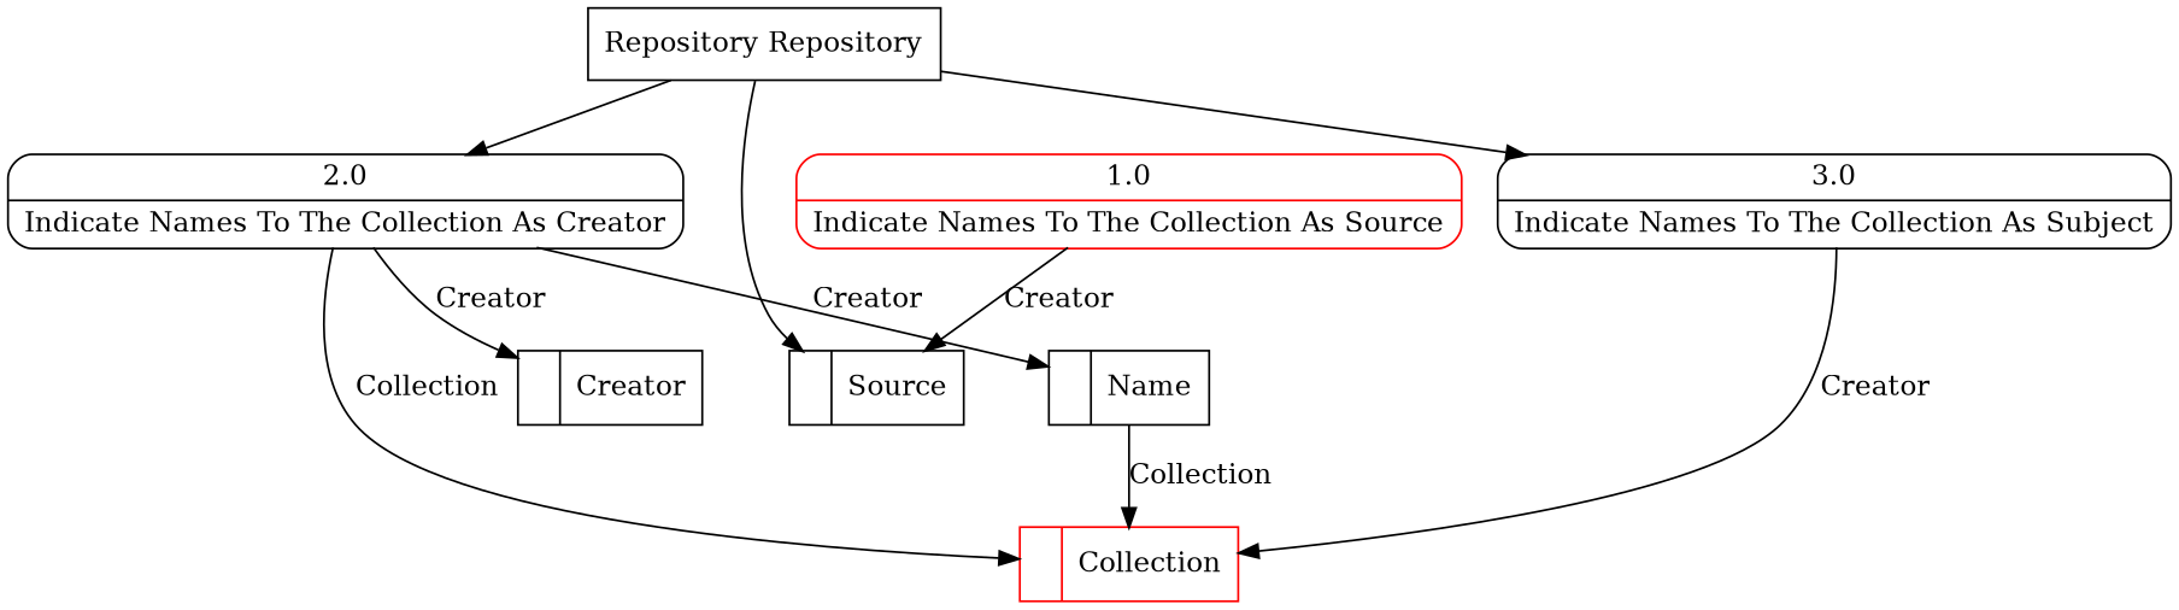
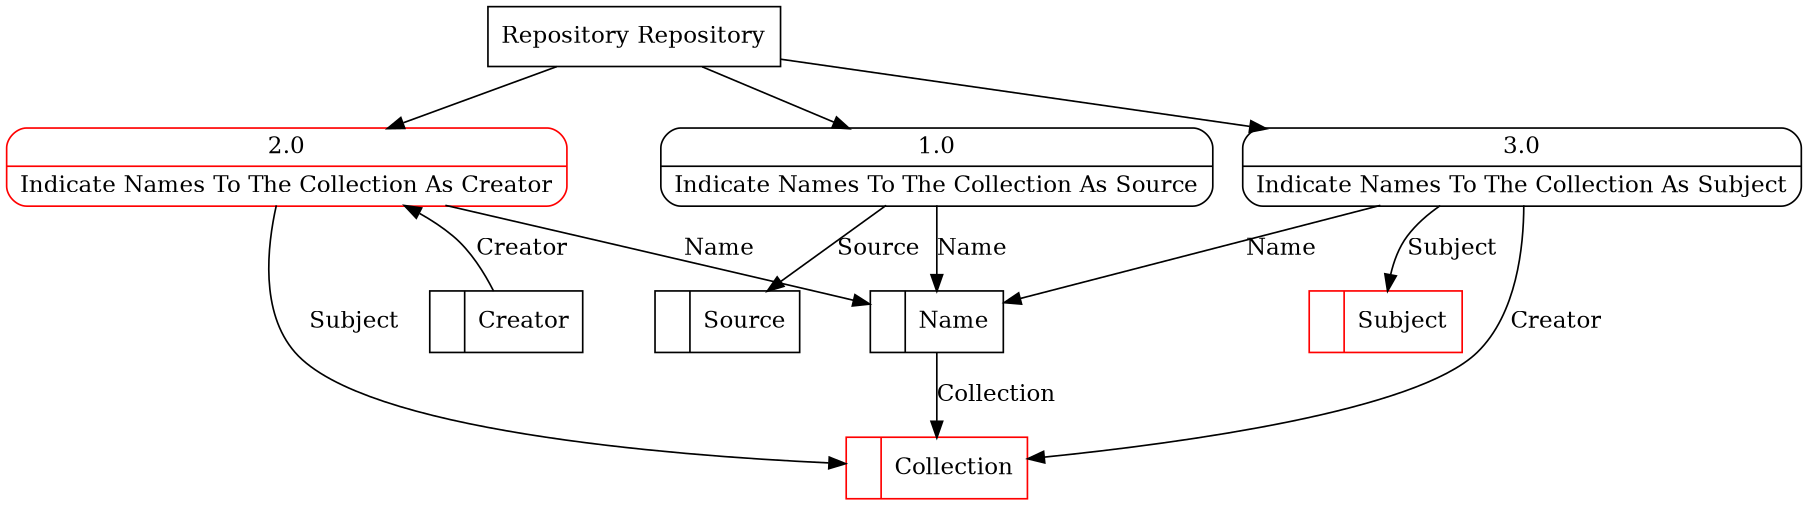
  digraph {
    node [shape=record]
+   n1 [color=red label="<f0>  |<f1> Subject "]
    n2 [color=black label="<f0>  |<f1> Name "]
    n3 [color=red label="<f0>  |<f1> Collection "]
    n4 [label="<f0>  |<f1> Creator "]
    n5 [color=black label="<f0>  |<f1> Source "]
    n6 [label="Repository Repository" shape=box]
-   n7 [label="{<f0> 1.0|<f1> Indicate Names To The Collection As Source }" shape=Mrecord color=red]
-   n8 [label="{<f0> 2.0|<f1> Indicate Names To The Collection As Creator }" shape=Mrecord]
+   n7 [label="{<f0> 1.0|<f1> Indicate Names To The Collection As Source }" shape=Mrecord]
+   n8 [label="{<f0> 2.0|<f1> Indicate Names To The Collection As Creator }" shape=Mrecord color=red]
    n9 [label="{<f0> 3.0|<f1> Indicate Names To The Collection As Subject }" shape=Mrecord]
    n2 -> n3 [label=Collection]
-   n6 -> n5
+   n6 -> n7
    n6 -> n8
    n6 -> n9
-   n7 -> n5 [label=Creator]
-   n8 -> n2 [label=Creator]
-   n8 -> n3 [label=Collection]
-   n8 -> n4 [label=Creator]
+   n7 -> n2 [label=Name]
+   n7 -> n5 [label=Source]
+   n8 -> n2 [label=Name]
+   n8 -> n3 [label=Subject]
+   n4 -> n8 [label=Creator]
+   n9 -> n1 [label=Subject]
+   n9 -> n2 [label=Name]
    n9 -> n3 [label=Creator]
  }
